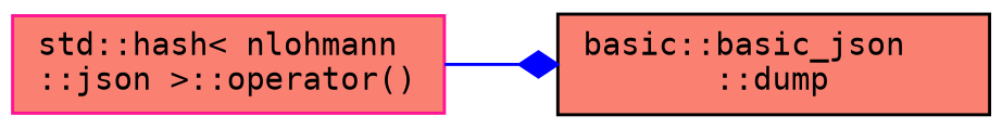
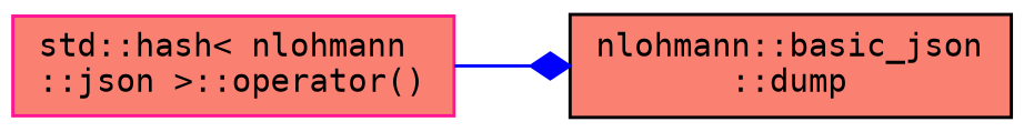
  digraph {
    rankdir=LR
    fontname="DejaVu Sans Mono"
    node [fillcolor=salmon fontname="DejaVu Sans Mono" fontsize=10 shape=record style=filled]
    n1 [color=deeppink fontcolor=black height=0.2 label="std::hash\< nlohmann\l::json \>::operator()" width=0.4]
-   n2 [color=black height=0.2 label="basic::basic_json\l::dump" width=0.4]
+   n2 [color=black height=0.2 label="nlohmann::basic_json\l::dump" width=0.4]
    n1 -> n2 [color=blue fontname="DejaVu Sans Mono" fontsize=10 labelfontname=Helvetica labelfontsize=10 style=solid arrowhead=diamond]
  }
